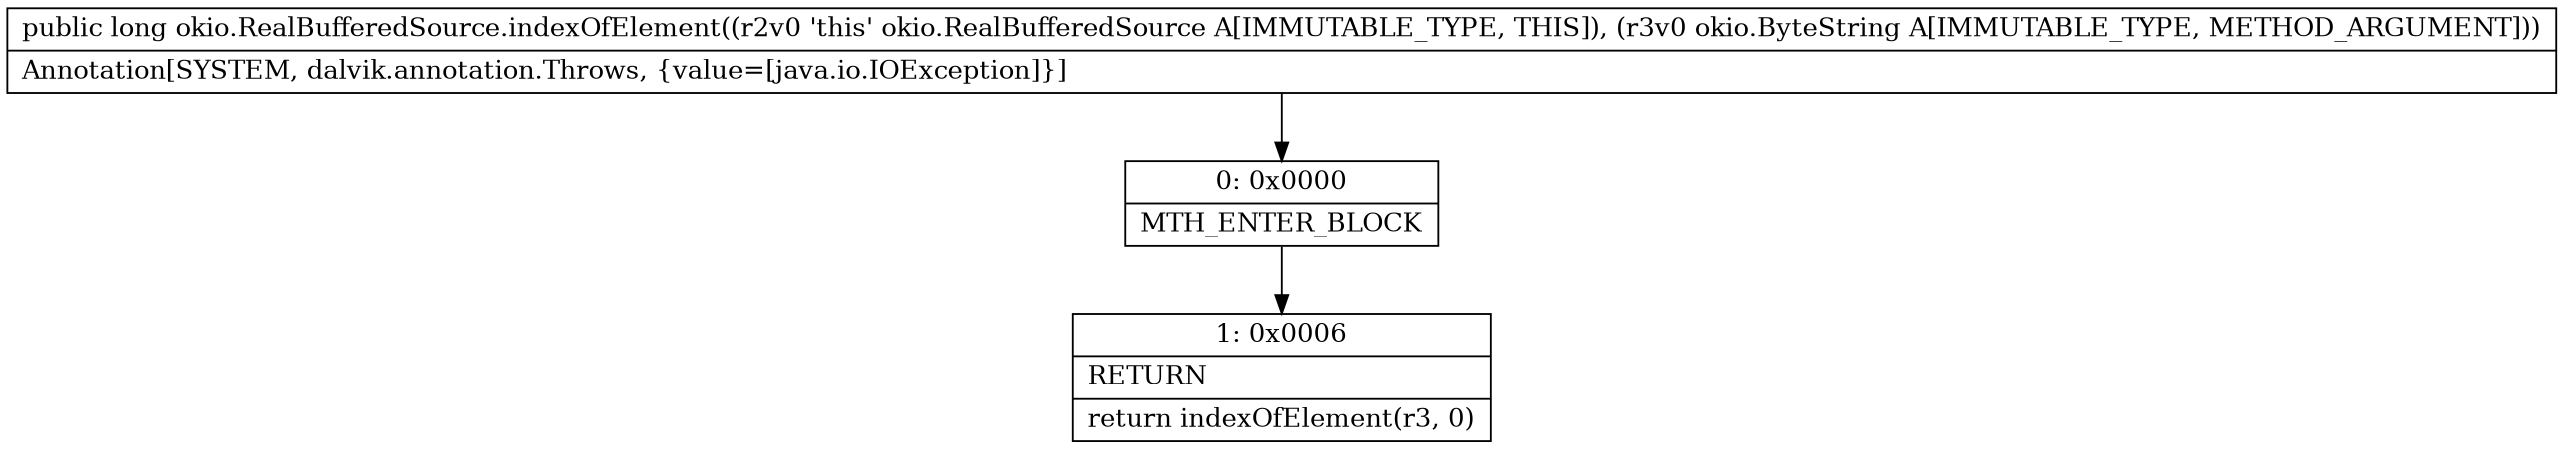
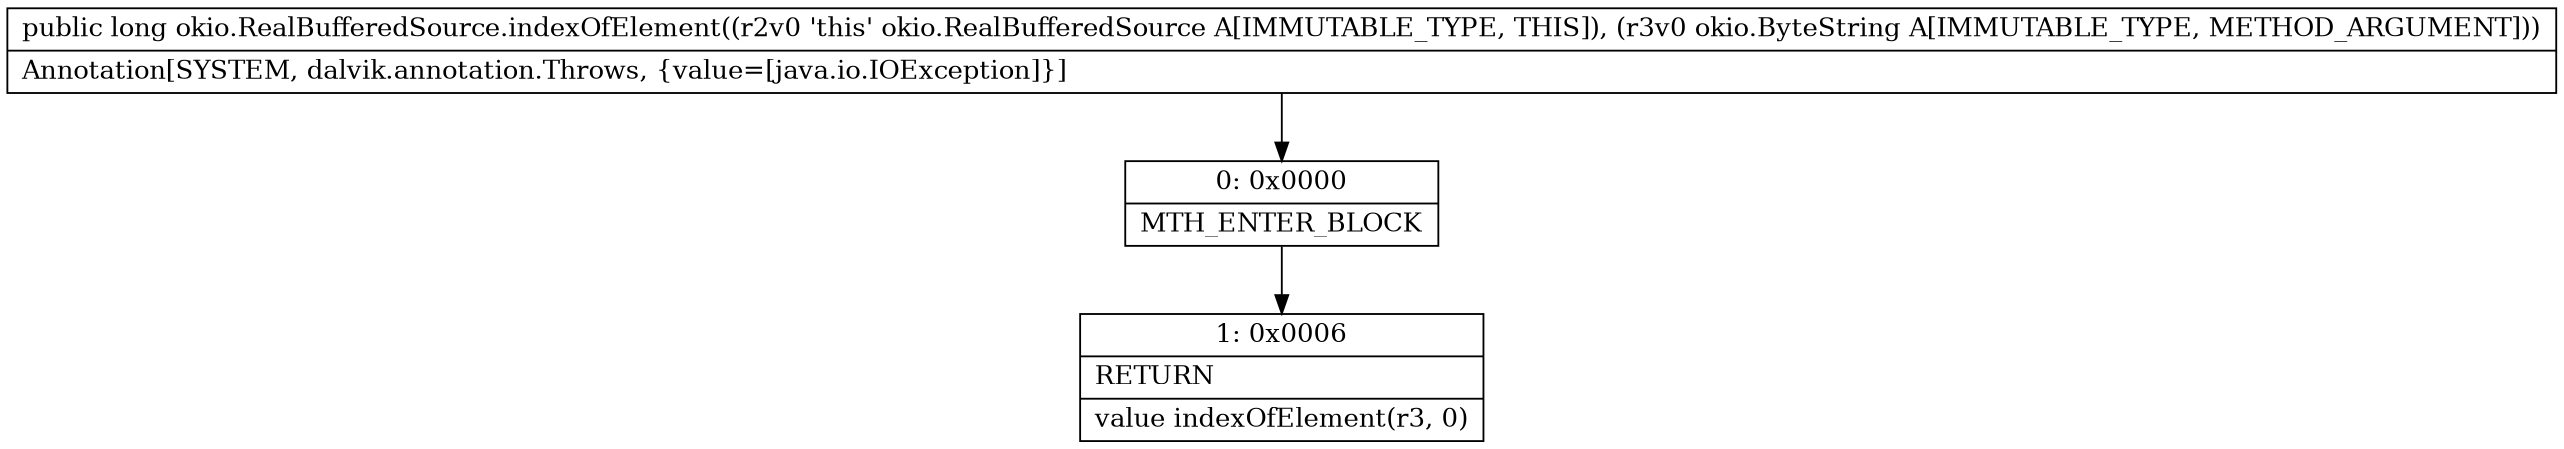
  digraph {
    node [shape=record]
    n1 [label="{0\:\ 0x0000|MTH_ENTER_BLOCK\l}"]
-   n2 [label="{1\:\ 0x0006|RETURN\l|return indexOfElement(r3, 0)\l}"]
+   n2 [label="{1\:\ 0x0006|RETURN\l|value indexOfElement(r3, 0)\l}"]
    n3 [label="{public long okio.RealBufferedSource.indexOfElement((r2v0 'this' okio.RealBufferedSource A[IMMUTABLE_TYPE, THIS]), (r3v0 okio.ByteString A[IMMUTABLE_TYPE, METHOD_ARGUMENT]))  | Annotation[SYSTEM, dalvik.annotation.Throws, \{value=[java.io.IOException]\}]\l}"]
    n1 -> n2
    n3 -> n1
  }
